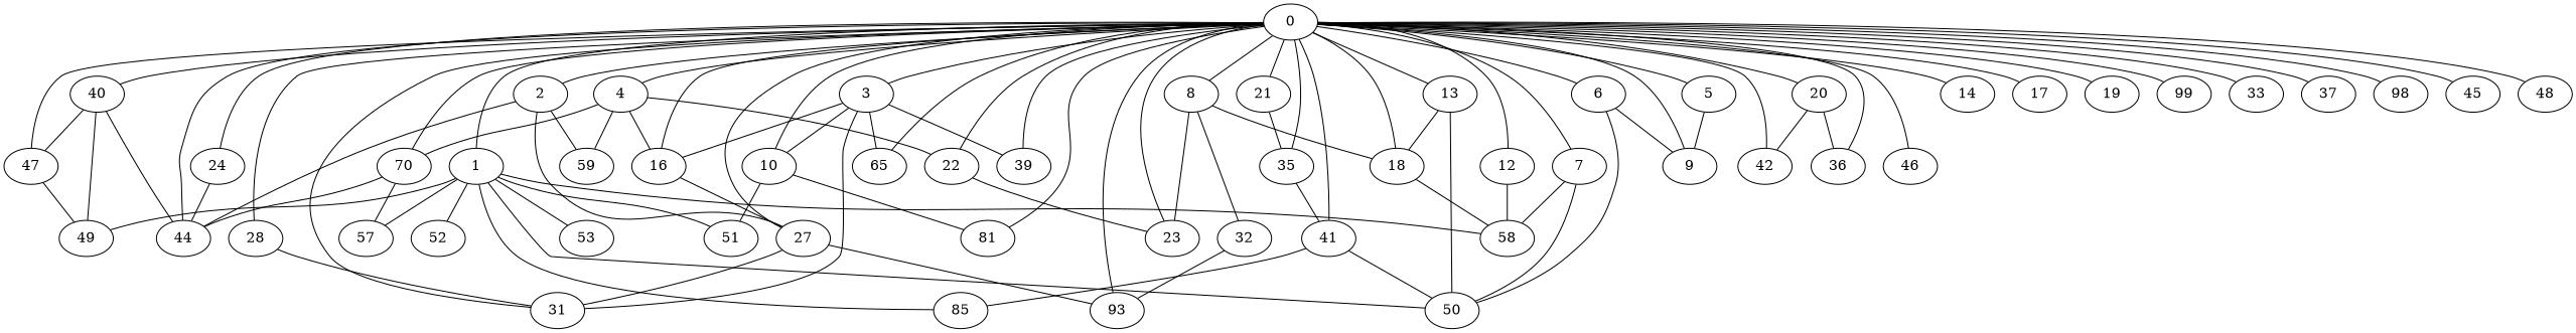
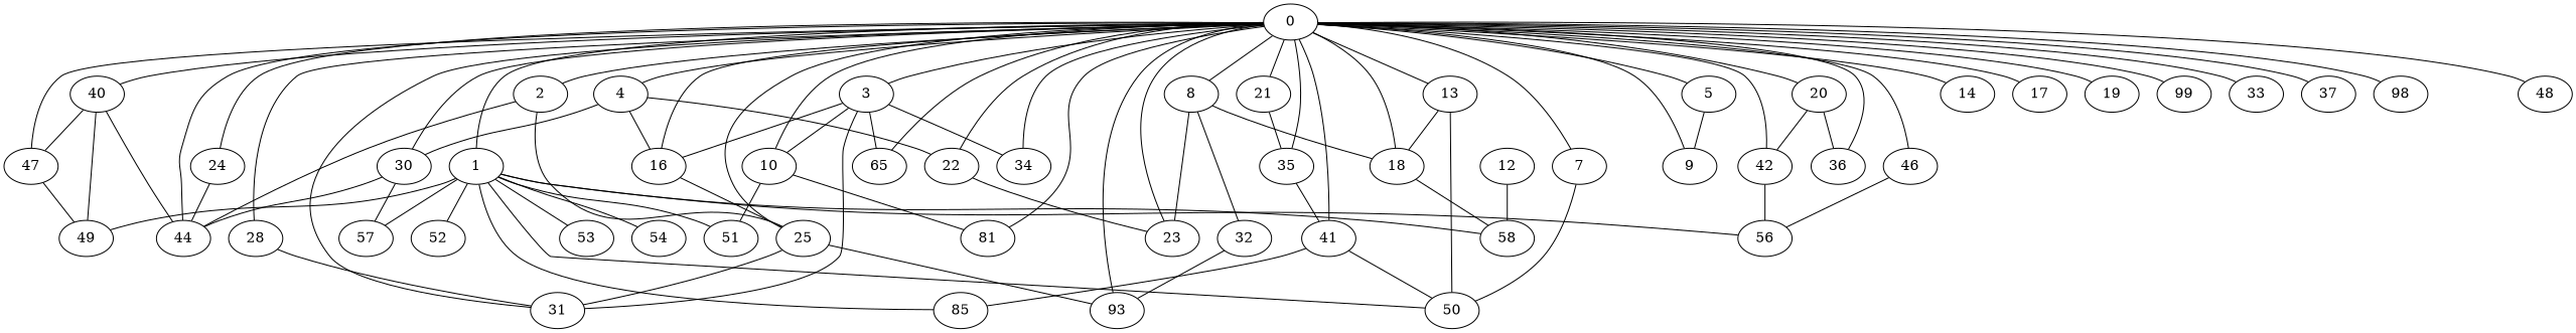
  graph {
    0
    1
    2
    3
    4
    5
-   6
    7
    8
    9
    10
    n12 [label=81]
    12
    13
    14
    n16 [label=65]
    16
    17
    18
    19
    20
    21
    22
    23
    24
-   27
+   27 [label=25]
    28
    n28 [label=99]
-   30 [label=70]
+   30
    31
    33
    35
    36
    37
    n35 [label=98]
-   39
+   39 [label=34]
    40
    41
    42
    n40 [label=93]
    44
-   45
    46
    47
    48
    49
    50
    51
    52
    53
+   54
    n52 [label=85]
+   56
    57
    58
-   59
    32
    0 -- 1
    0 -- 2
    0 -- 3
    0 -- 4
    0 -- 5
-   0 -- 6
    0 -- 7
    0 -- 8
    0 -- 9
    0 -- 10
    0 -- n12
-   0 -- 12
    0 -- 13
    0 -- 14
    0 -- n16
    0 -- 16
    0 -- 17
    0 -- 18
    0 -- 19
    0 -- 20
    0 -- 21
    0 -- 22
    0 -- 23
    0 -- 24
    0 -- 27
    0 -- 28
    0 -- n28
    0 -- 30
    0 -- 31
    0 -- 33
    0 -- 35
    0 -- 36
    0 -- 37
    0 -- n35
    0 -- 39
    0 -- 40
    0 -- 41
    0 -- 42
    0 -- n40
    0 -- 44
-   0 -- 45
    0 -- 46
    0 -- 47
    0 -- 48
    1 -- 49
    1 -- 50
    1 -- 51
    1 -- 52
    1 -- 53
+   1 -- 54
    1 -- n52
+   1 -- 56
    1 -- 57
    1 -- 58
    2 -- 27
    2 -- 44
-   2 -- 59
    3 -- 10
    3 -- n16
    3 -- 16
    3 -- 31
    3 -- 39
    4 -- 16
    4 -- 22
    4 -- 30
-   4 -- 59
    5 -- 9
-   6 -- 9
-   6 -- 50
    7 -- 50
-   7 -- 58
    8 -- 18
    8 -- 23
    8 -- 32
    10 -- n12
    10 -- 51
    12 -- 58
    13 -- 18
    13 -- 50
    16 -- 27
    18 -- 58
    20 -- 36
    20 -- 42
    21 -- 35
    22 -- 23
    24 -- 44
    27 -- 31
    27 -- n40
    28 -- 31
    30 -- 44
    30 -- 57
    35 -- 41
    40 -- 44
    40 -- 47
    40 -- 49
    41 -- 50
    41 -- n52
+   42 -- 56
+   46 -- 56
    47 -- 49
    32 -- n40
  }
